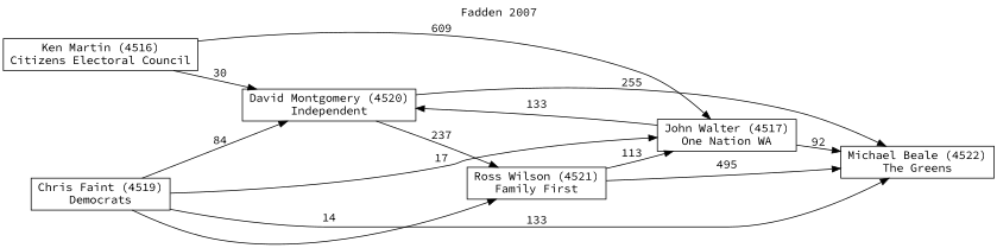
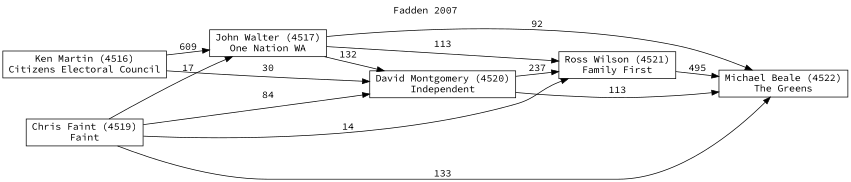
  digraph {
    fontname="Source Code Pro"
    label="Fadden 2007"
    labelloc=t
    mclimit=10
    rankdir=LR
    node [fontname="Source Code Pro" shape=box]
    edge [fontname="Source Code Pro"]
-   n1 [label="Chris Faint (4519)\nDemocrats"]
+   n1 [label="Chris Faint (4519)\nFaint"]
    n2 [label="David Montgomery (4520)\nIndependent"]
    n3 [label="John Walter (4517)\nOne Nation WA"]
    n4 [label="Michael Beale (4522)\nThe Greens"]
    n5 [label="Ross Wilson (4521)\nFamily First"]
    n6 [label="Ken Martin (4516)\nCitizens Electoral Council"]
    n1 -> n2 [label=84]
    n1 -> n3 [label=17]
    n1 -> n4 [label=133]
    n1 -> n5 [label=14]
-   n2 -> n4 [label=255]
+   n2 -> n4 [label=113]
    n2 -> n5 [label=237]
-   n3 -> n2 [label=133]
+   n3 -> n2 [label=132]
    n3 -> n4 [label=92]
-   n5 -> n3 [label=113]
+   n3 -> n5 [label=113]
    n5 -> n4 [label=495]
    n6 -> n2 [label=30]
    n6 -> n3 [label=609]
  }
